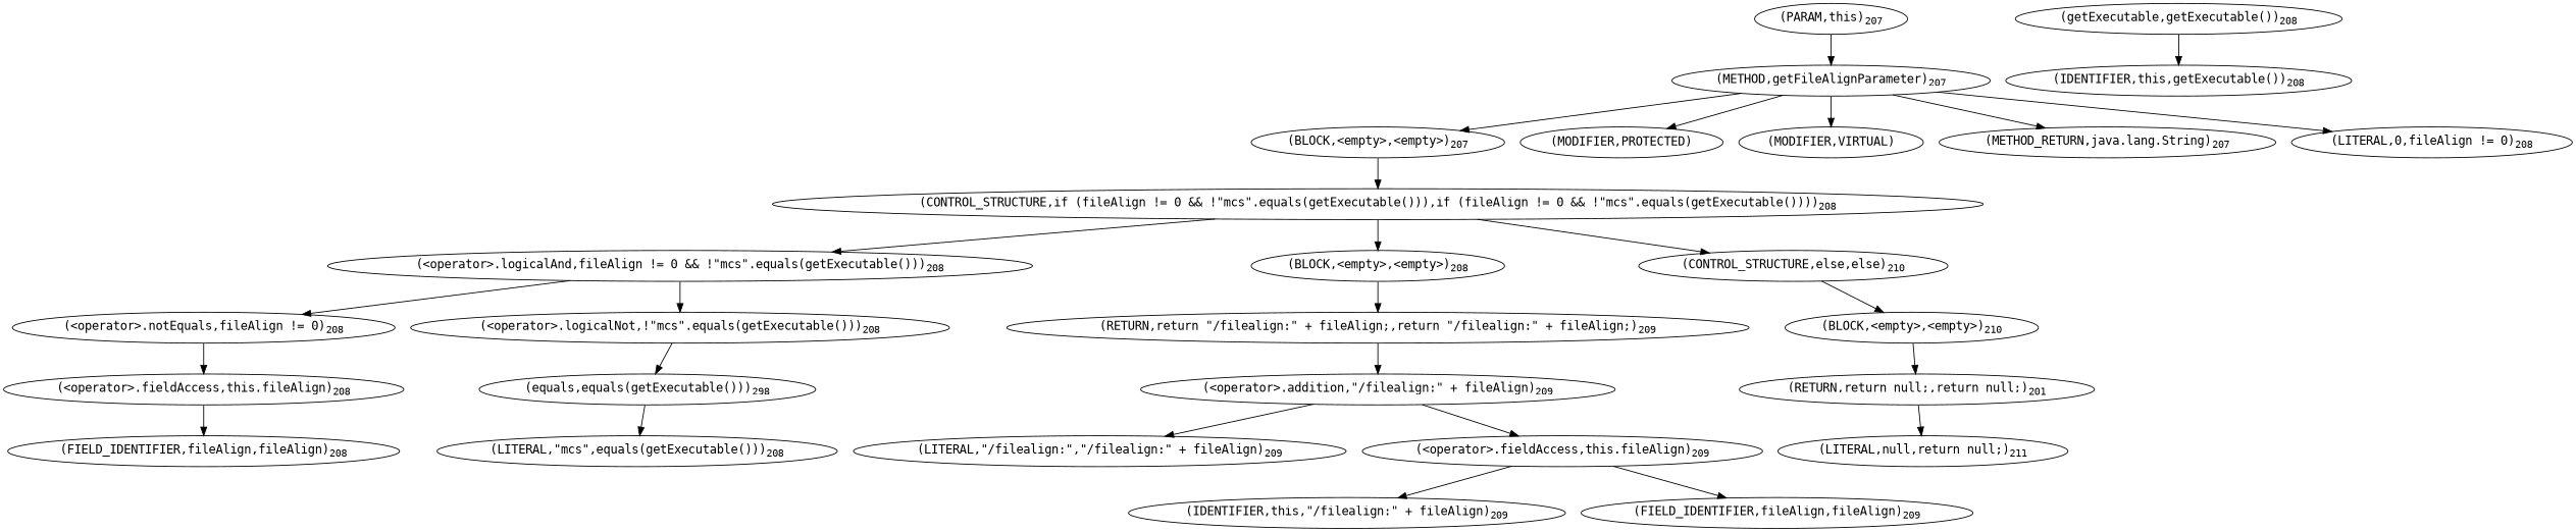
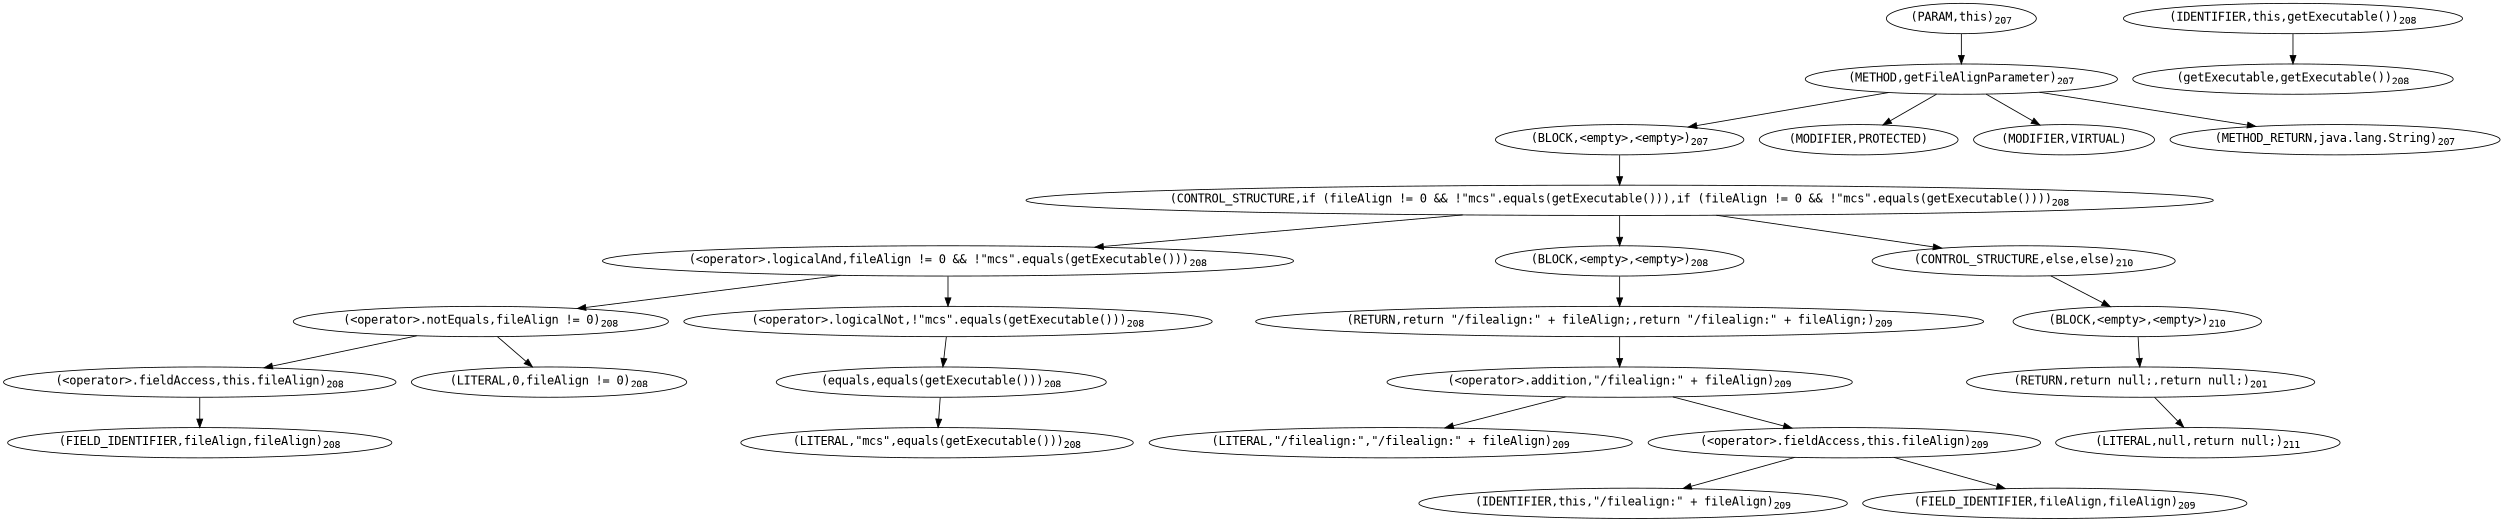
  digraph {
    fontname="DejaVu Sans Mono"
    node [fontname="DejaVu Sans Mono"]
    edge [fontname="DejaVu Sans Mono"]
    n1 [label=<(METHOD,getFileAlignParameter)<SUB>207</SUB>>]
    n2 [label=<(BLOCK,&lt;empty&gt;,&lt;empty&gt;)<SUB>207</SUB>>]
    n3 [label=<(MODIFIER,PROTECTED)>]
    n4 [label=<(MODIFIER,VIRTUAL)>]
    n5 [label=<(METHOD_RETURN,java.lang.String)<SUB>207</SUB>>]
    n6 [label=<(PARAM,this)<SUB>207</SUB>>]
    n7 [label=<(CONTROL_STRUCTURE,if (fileAlign != 0 &amp;&amp; !&quot;mcs&quot;.equals(getExecutable())),if (fileAlign != 0 &amp;&amp; !&quot;mcs&quot;.equals(getExecutable())))<SUB>208</SUB>>]
    n8 [label=<(&lt;operator&gt;.logicalAnd,fileAlign != 0 &amp;&amp; !&quot;mcs&quot;.equals(getExecutable()))<SUB>208</SUB>>]
    n9 [label=<(BLOCK,&lt;empty&gt;,&lt;empty&gt;)<SUB>208</SUB>>]
    n10 [label=<(CONTROL_STRUCTURE,else,else)<SUB>210</SUB>>]
    n11 [label=<(&lt;operator&gt;.notEquals,fileAlign != 0)<SUB>208</SUB>>]
    n12 [label=<(&lt;operator&gt;.logicalNot,!&quot;mcs&quot;.equals(getExecutable()))<SUB>208</SUB>>]
    n13 [label=<(RETURN,return &quot;/filealign:&quot; + fileAlign;,return &quot;/filealign:&quot; + fileAlign;)<SUB>209</SUB>>]
    n14 [label=<(BLOCK,&lt;empty&gt;,&lt;empty&gt;)<SUB>210</SUB>>]
    n15 [label=<(&lt;operator&gt;.fieldAccess,this.fileAlign)<SUB>208</SUB>>]
    n16 [label=<(LITERAL,0,fileAlign != 0)<SUB>208</SUB>>]
-   n17 [label=<(equals,equals(getExecutable()))<SUB>298</SUB>>]
+   n17 [label=<(equals,equals(getExecutable()))<SUB>208</SUB>>]
    n18 [label=<(FIELD_IDENTIFIER,fileAlign,fileAlign)<SUB>208</SUB>>]
    n19 [label=<(LITERAL,&quot;mcs&quot;,equals(getExecutable()))<SUB>208</SUB>>]
    n20 [label=<(getExecutable,getExecutable())<SUB>208</SUB>>]
    n21 [label=<(IDENTIFIER,this,getExecutable())<SUB>208</SUB>>]
    n22 [label=<(&lt;operator&gt;.addition,&quot;/filealign:&quot; + fileAlign)<SUB>209</SUB>>]
    n23 [label=<(LITERAL,&quot;/filealign:&quot;,&quot;/filealign:&quot; + fileAlign)<SUB>209</SUB>>]
    n24 [label=<(&lt;operator&gt;.fieldAccess,this.fileAlign)<SUB>209</SUB>>]
    n25 [label=<(IDENTIFIER,this,&quot;/filealign:&quot; + fileAlign)<SUB>209</SUB>>]
    n26 [label=<(FIELD_IDENTIFIER,fileAlign,fileAlign)<SUB>209</SUB>>]
    n27 [label=<(RETURN,return null;,return null;)<SUB>201</SUB>>]
    n28 [label=<(LITERAL,null,return null;)<SUB>211</SUB>>]
    n1 -> n2
    n1 -> n3
    n1 -> n4
    n1 -> n5
    n2 -> n7
    n6 -> n1
    n7 -> n8
    n7 -> n9
    n7 -> n10
    n8 -> n11
    n8 -> n12
    n9 -> n13
    n10 -> n14
    n11 -> n15
-   n1 -> n16
+   n11 -> n16
    n12 -> n17
    n13 -> n22
    n14 -> n27
    n15 -> n18
    n17 -> n19
-   n20 -> n21
+   n21 -> n20
    n22 -> n23
    n22 -> n24
    n24 -> n25
    n24 -> n26
    n27 -> n28
  }
